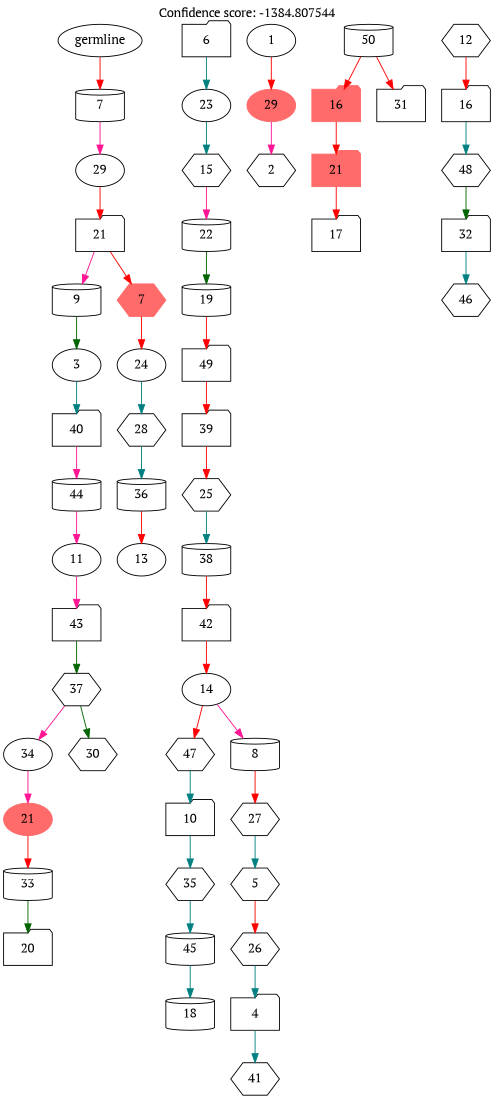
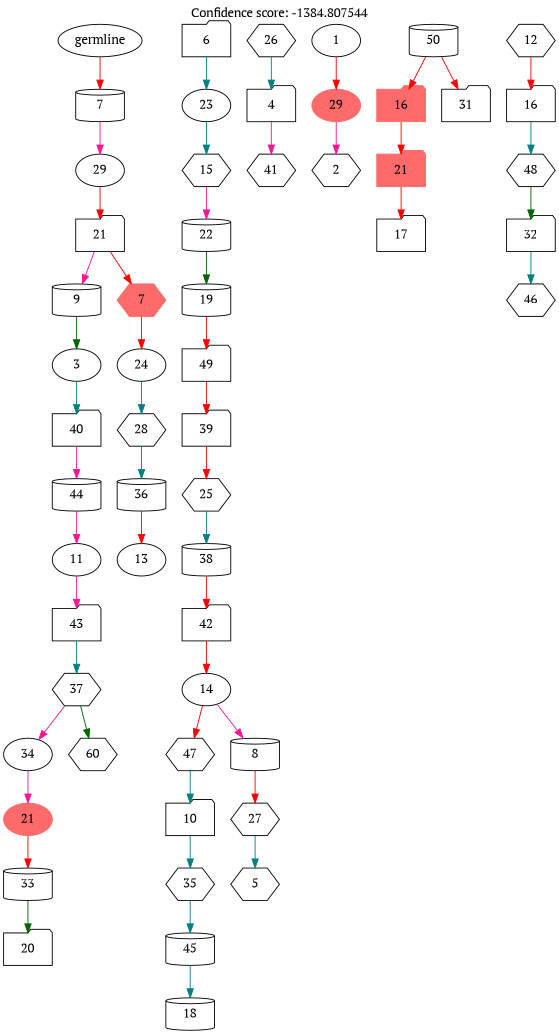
  digraph {
    fontname="PT Serif"
    label="Confidence score: -1384.807544"
    labelloc=t
    node [fontname="PT Serif" shape=folder]
    edge [color=red fontname="PT Serif"]
    n1 [label=33 shape=cylinder]
    n2 [label=20]
    n3 [color=indianred1 label=21 shape=ellipse style=filled]
    n4 [label=34 shape=ellipse]
    n5 [label=45 shape=cylinder]
    n6 [label=18 shape=cylinder]
    n7 [label=35 shape=hexagon]
    n8 [label=10]
    n9 [label=47 shape=hexagon]
    n10 [label=4]
    n11 [label=41 shape=hexagon]
    n12 [label=26 shape=hexagon]
    n13 [label=5 shape=hexagon]
    n14 [label=27 shape=hexagon]
    n15 [label=8 shape=cylinder]
    n16 [label=14 shape=ellipse]
    n17 [label=42]
    n18 [label=38 shape=cylinder]
    n19 [label=25 shape=hexagon]
    n20 [label=39]
    n21 [label=49]
    n22 [label=19 shape=cylinder]
    n23 [label=22 shape=cylinder]
    n24 [label=15 shape=hexagon]
    n25 [label=23 shape=ellipse]
    n26 [label=6]
    n27 [label=2 shape=hexagon]
    n28 [color=indianred1 label=29 shape=ellipse style=filled]
    n29 [label=1 shape=ellipse]
-   n30 [label=30 shape=hexagon]
+   n30 [label=60 shape=hexagon]
    n31 [label=37 shape=hexagon]
    n32 [label=43]
    n33 [label=11 shape=ellipse]
    n34 [label=44 shape=cylinder]
    n35 [label=40]
    n36 [label=3 shape=ellipse]
    n37 [label=9 shape=cylinder]
    n38 [color=indianred1 label=21 style=filled]
    n39 [label=17]
    n40 [color=indianred1 label=16 style=filled]
    n41 [label=50 shape=cylinder]
    n42 [label=31]
    n43 [label=46 shape=hexagon]
    n44 [label=32]
    n45 [label=48 shape=hexagon]
    n46 [label=16]
    n47 [label=12 shape=hexagon]
    n48 [label=13 shape=ellipse]
    n49 [label=36 shape=cylinder]
    n50 [label=28 shape=hexagon]
    n51 [label=24 shape=ellipse]
    n52 [color=indianred1 label=7 shape=hexagon style=filled]
    n53 [label=21]
    n54 [label=29 shape=ellipse]
    n55 [label=7 shape=cylinder]
    n56 [label=germline shape=ellipse]
    n1 -> n2 [color=darkgreen]
    n3 -> n1
    n4 -> n3 [color=deeppink]
    n5 -> n6 [color=teal]
    n7 -> n5 [color=teal]
    n8 -> n7 [color=teal]
    n9 -> n8 [color=teal]
-   n10 -> n11 [color=teal]
+   n10 -> n11 [color=deeppink]
    n12 -> n10 [color=teal]
-   n13 -> n12
    n14 -> n13 [color=teal]
    n15 -> n14
    n16 -> n9
    n16 -> n15 [color=deeppink]
    n17 -> n16
    n18 -> n17
    n19 -> n18 [color=teal]
    n20 -> n19
    n21 -> n20
    n22 -> n21
    n23 -> n22 [color=darkgreen]
    n24 -> n23 [color=deeppink]
    n25 -> n24 [color=teal]
    n26 -> n25 [color=teal]
    n28 -> n27 [color=deeppink]
    n29 -> n28
    n31 -> n4 [color=deeppink]
    n31 -> n30 [color=darkgreen]
-   n32 -> n31 [color=darkgreen]
+   n32 -> n31 [color=teal]
    n33 -> n32 [color=deeppink]
    n34 -> n33 [color=deeppink]
    n35 -> n34 [color=deeppink]
    n36 -> n35 [color=teal]
    n37 -> n36 [color=darkgreen]
    n38 -> n39
    n40 -> n38
    n41 -> n40
    n41 -> n42
    n44 -> n43 [color=teal]
    n45 -> n44 [color=darkgreen]
    n46 -> n45 [color=teal]
    n47 -> n46
    n49 -> n48
    n50 -> n49 [color=teal]
    n51 -> n50 [color=teal]
    n52 -> n51
    n53 -> n37 [color=deeppink]
    n53 -> n52
    n54 -> n53
    n55 -> n54 [color=deeppink]
    n56 -> n55
  }
